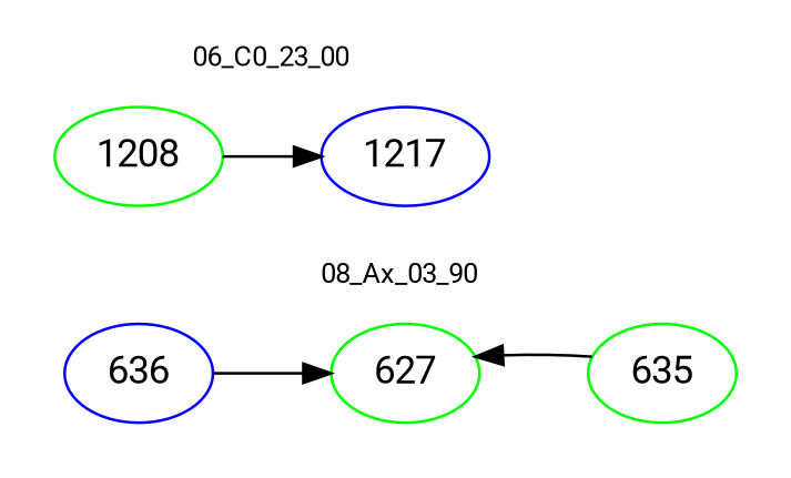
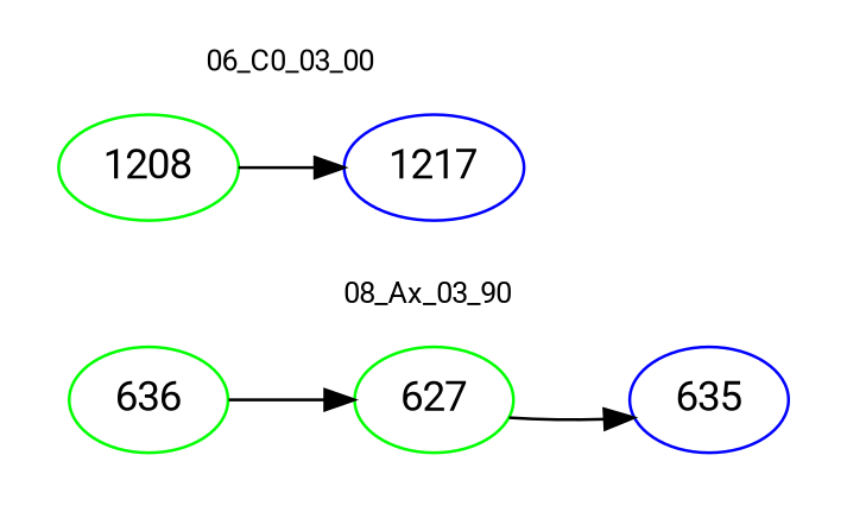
  digraph {
    fontname=Roboto
    rankdir=LR
    node [color=blue fontname=Roboto]
    edge [color=black fontname=Roboto]
-   n1 [label=636]
+   n1 [color=green label=636]
    n2 [color=green label=627]
-   n3 [color=green label=635]
+   n3 [label=635]
    n4 [color=green label=1208]
    n5 [label=1217]
    subgraph cluster_1 {
      color=white
      fontsize=10
      label="08_Ax_03_90"
      n1
      n2
      n3
    }
    subgraph cluster_2 {
      color=white
      fontsize=10
-     label="06_C0_23_00"
+     label="06_C0_03_00"
      n4
      n5
    }
    n1 -> n2
-   n3 -> n2
+   n2 -> n3
    n4 -> n5
  }
